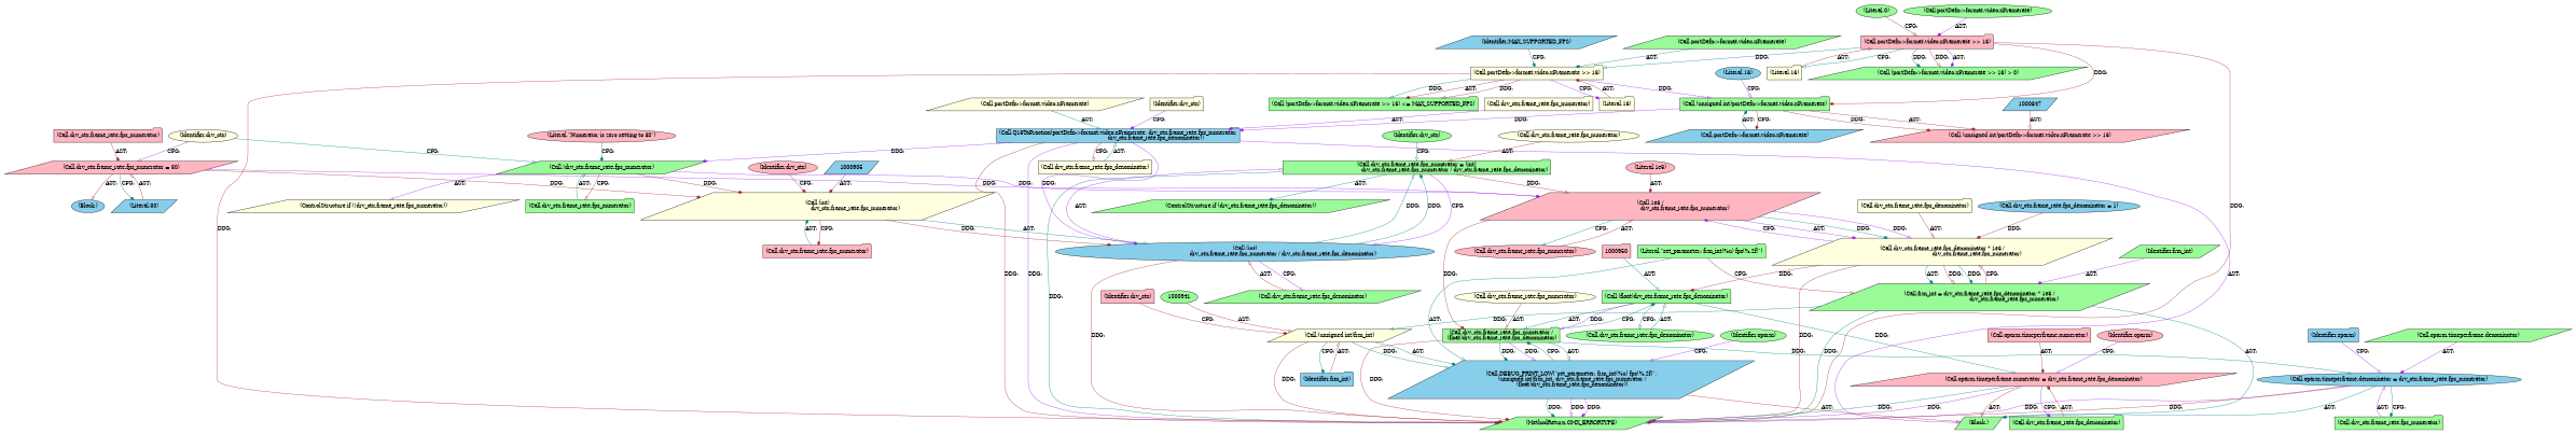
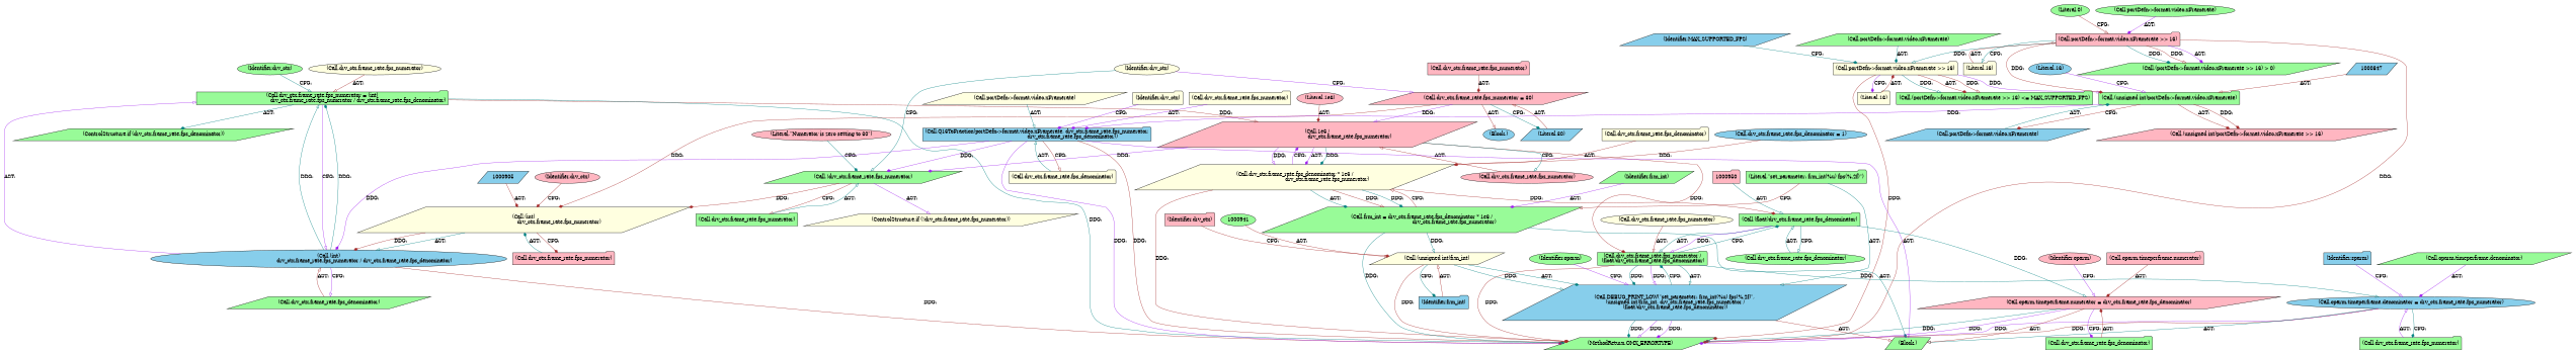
  digraph {
    node [fillcolor=palegreen shape=folder style=filled]
    edge [arrowhead=onormal color=brown]
    n1 [label="(Call,drv_ctx.frame_rate.fps_numerator = (int)\n                                               drv_ctx.frame_rate.fps_numerator / drv_ctx.frame_rate.fps_denominator)"]
    n2 [fillcolor=skyblue label="(Call,(int)\n                                               drv_ctx.frame_rate.fps_numerator / drv_ctx.frame_rate.fps_denominator)" shape=ellipse]
    n3 [fillcolor=lightpink label="(Call,1e6 /\n                                           drv_ctx.frame_rate.fps_numerator)" shape=parallelogram]
    n4 [label="(ControlStructure,if (drv_ctx.frame_rate.fps_denominator))" shape=parallelogram]
    n5 [label="(MethodReturn,OMX_ERRORTYPE)" shape=parallelogram]
    n6 [label="(Call,drv_ctx.frame_rate.fps_denominator)" shape=parallelogram]
    n7 [fillcolor=lightyellow label="(Call,drv_ctx.frame_rate.fps_denominator * 1e6 /\n                                           drv_ctx.frame_rate.fps_numerator)" shape=parallelogram]
    n8 [label="(Call,drv_ctx.frame_rate.fps_numerator /\n (float)drv_ctx.frame_rate.fps_denominator)"]
    n9 [fillcolor=lightpink label="(Call,drv_ctx.frame_rate.fps_numerator)" shape=ellipse]
    n10 [fillcolor=lightyellow label="(Call,(int)\n                                               drv_ctx.frame_rate.fps_numerator)" shape=parallelogram]
    n11 [fillcolor=lightpink label="(Call,drv_ctx.frame_rate.fps_numerator)"]
    n12 [fillcolor=lightpink label="(Call,drv_ctx.frame_rate.fps_numerator = 30)" shape=parallelogram]
    n13 [fillcolor=skyblue label="(Literal,30)" shape=parallelogram]
    n14 [fillcolor=skyblue label="(Block,)" shape=ellipse]
    n15 [label="(Call,!drv_ctx.frame_rate.fps_numerator)" shape=parallelogram]
    n16 [label="(Call,drv_ctx.frame_rate.fps_numerator)"]
    n17 [fillcolor=lightyellow label="(ControlStructure,if (!drv_ctx.frame_rate.fps_numerator))" shape=parallelogram]
    n18 [fillcolor=skyblue label="(Call,Q16ToFraction(portDefn->format.video.xFramerate, drv_ctx.frame_rate.fps_numerator,\n                                               drv_ctx.frame_rate.fps_denominator))"]
    n19 [fillcolor=lightyellow label="(Call,drv_ctx.frame_rate.fps_denominator)"]
    n20 [label="(Block,)" shape=parallelogram]
    n21 [label="(Call,(unsigned int)portDefn->format.video.xFramerate)"]
    n22 [fillcolor=skyblue label="(Call,portDefn->format.video.xFramerate)" shape=parallelogram]
    n23 [fillcolor=lightpink label="(Call,(unsigned int)portDefn->format.video.xFramerate >> 16)" shape=parallelogram]
    n24 [fillcolor=lightyellow label="(Call,portDefn->format.video.xFramerate >> 16)"]
    n25 [fillcolor=lightyellow label="(Literal,16)"]
    n26 [label="(Call,(portDefn->format.video.xFramerate >> 16) <= MAX_SUPPORTED_FPS)"]
    n27 [fillcolor=lightpink label="(Call,portDefn->format.video.xFramerate >> 16)"]
    n28 [fillcolor=lightyellow label="(Literal,16)"]
    n29 [label="(Call,(portDefn->format.video.xFramerate >> 16) > 0)" shape=parallelogram]
    n30 [label="(Call,frm_int = drv_ctx.frame_rate.fps_denominator * 1e6 /\n                                           drv_ctx.frame_rate.fps_numerator)" shape=parallelogram]
    n31 [label="(Call,(float)drv_ctx.frame_rate.fps_denominator)"]
    n32 [fillcolor=skyblue label="(Call,DEBUG_PRINT_LOW(\"set_parameter: frm_int(%u) fps(%.2f)\",\n (unsigned int)frm_int, drv_ctx.frame_rate.fps_numerator /\n (float)drv_ctx.frame_rate.fps_denominator))" shape=parallelogram]
    n33 [fillcolor=skyblue label="(Call,oparm.timeperframe.denominator = drv_ctx.frame_rate.fps_numerator)" shape=ellipse]
    n34 [fillcolor=lightyellow label="(Call,(unsigned int)frm_int)" shape=parallelogram]
    n35 [fillcolor=lightpink label="(Call,oparm.timeperframe.numerator = drv_ctx.frame_rate.fps_denominator)" shape=parallelogram]
    n36 [label="(Call,drv_ctx.frame_rate.fps_denominator)" shape=ellipse]
    n37 [fillcolor=skyblue label="(Identifier,frm_int)"]
    n38 [label="(Call,drv_ctx.frame_rate.fps_denominator)"]
    n39 [label="(Call,drv_ctx.frame_rate.fps_numerator)"]
    n40 [fillcolor=lightpink label="(Identifier,oparm)" shape=ellipse]
    n41 [fillcolor=lightyellow label="(Call,portDefn->format.video.xFramerate)" shape=parallelogram]
    n42 [fillcolor=lightyellow label="(Identifier,drv_ctx)"]
    n43 [label="(Call,oparm.timeperframe.denominator)" shape=parallelogram]
    n44 [label="(Identifier,drv_ctx)" shape=ellipse]
    n45 [fillcolor=lightyellow label="(Call,drv_ctx.frame_rate.fps_numerator)"]
    n46 [fillcolor=lightpink label="(Literal,1e6)" shape=ellipse]
    n47 [fillcolor=lightyellow label="(Call,drv_ctx.frame_rate.fps_denominator)"]
    n48 [fillcolor=lightpink label="(Call,drv_ctx.frame_rate.fps_numerator)"]
    n49 [label="(Identifier,frm_int)" shape=parallelogram]
    n50 [label="(Literal,\"set_parameter: frm_int(%u) fps(%.2f)\")"]
    n51 [fillcolor=lightpink label="(Call,oparm.timeperframe.numerator)"]
    n52 [fillcolor=skyblue label="(Identifier,MAX_SUPPORTED_FPS)" shape=parallelogram]
    n53 [label="(Identifier,oparm)" shape=ellipse]
    n54 [fillcolor=lightyellow label="(Call,drv_ctx.frame_rate.fps_numerator)" shape=ellipse]
    n55 [label="(Literal,0)" shape=ellipse]
    n56 [fillcolor=lightyellow label="(Call,drv_ctx.frame_rate.fps_numerator)" shape=ellipse]
    n57 [fillcolor=skyblue label="(Literal,16)" shape=ellipse]
    n58 [label="(Call,portDefn->format.video.xFramerate)" shape=ellipse]
    n59 [fillcolor=lightpink label="(Literal,\"Numerator is zero setting to 30\")" shape=ellipse]
    n60 [fillcolor=lightyellow label="(Identifier,drv_ctx)" shape=ellipse]
    n61 [fillcolor=lightpink label="(Identifier,drv_ctx)" shape=ellipse]
    n62 [fillcolor=skyblue label="(Call,drv_ctx.frame_rate.fps_denominator = 1)" shape=ellipse]
    n63 [fillcolor=lightpink label="(Identifier,drv_ctx)"]
    n64 [label="(Call,portDefn->format.video.xFramerate)" shape=parallelogram]
    n65 [fillcolor=skyblue label="(Identifier,sparm)"]
    1000905 [fillcolor=skyblue shape=parallelogram]
    1000847 [fillcolor=skyblue shape=parallelogram]
    1000941 [shape=ellipse]
    1000950 [fillcolor=lightpink]
    n1 -> n2 [color=purple label="CFG: "]
    n1 -> n3 [label="DDG: "]
    n1 -> n4 [arrowhead=diamond color=teal label="AST: "]
    n1 -> n5 [arrowhead=diamond color=teal label="DDG: "]
    n2 -> n1 [color=purple label="AST: "]
    n2 -> n1 [color=teal label="DDG: "]
    n2 -> n1 [arrowhead=diamond color=teal label="DDG: "]
    n2 -> n5 [arrowhead=diamond label="DDG: "]
    n2 -> n6 [color=purple label="CFG: "]
    n3 -> n7 [arrowhead=diamond color=purple label="AST: "]
    n3 -> n7 [arrowhead=diamond color=teal label="DDG: "]
    n3 -> n7 [color=purple label="DDG: "]
    n3 -> n8 [arrowhead=diamond label="DDG: "]
    n3 -> n9 [color=teal label="CFG: "]
    n6 -> n2 [label="AST: "]
    n7 -> n3 [arrowhead=diamond color=purple label="CFG: "]
    n7 -> n5 [arrowhead=diamond label="DDG: "]
    n7 -> n30 [arrowhead=diamond color=teal label="AST: "]
    n7 -> n30 [label="DDG: "]
    n7 -> n30 [arrowhead=diamond color=teal label="DDG: "]
    n7 -> n31 [arrowhead=diamond label="DDG: "]
    n8 -> n5 [arrowhead=diamond label="DDG: "]
    n8 -> n31 [arrowhead=diamond color=teal label="CFG: "]
    n8 -> n32 [color=teal label="AST: "]
    n8 -> n32 [arrowhead=diamond color=teal label="DDG: "]
    n8 -> n32 [color=purple label="DDG: "]
    n8 -> n33 [color=teal label="DDG: "]
    n9 -> n3 [label="AST: "]
    n10 -> n2 [color=teal label="AST: "]
    n10 -> n2 [arrowhead=diamond label="DDG: "]
    n10 -> n11 [arrowhead=diamond label="CFG: "]
    n11 -> n10 [arrowhead=diamond color=teal label="AST: "]
    n12 -> n3 [color=purple label="DDG: "]
    n12 -> n10 [arrowhead=diamond label="DDG: "]
    n12 -> n13 [arrowhead=diamond color=teal label="CFG: "]
    n12 -> n14 [label="AST: "]
    n13 -> n12 [label="AST: "]
-   n15 -> n3 [arrowhead=diamond color=purple label="DDG: "]
+   n3 -> n15 [arrowhead=diamond color=purple label="DDG: "]
    n15 -> n10 [arrowhead=diamond label="DDG: "]
    n15 -> n16 [label="CFG: "]
    n15 -> n17 [color=purple label="AST: "]
    n16 -> n15 [color=teal label="AST: "]
    n18 -> n2 [arrowhead=diamond color=purple label="DDG: "]
    n18 -> n5 [label="DDG: "]
    n18 -> n5 [color=purple label="DDG: "]
    n18 -> n15 [arrowhead=diamond color=purple label="DDG: "]
    n18 -> n19 [label="CFG: "]
    n18 -> n20 [color=purple label="AST: "]
    n19 -> n18 [color=teal label="AST: "]
    n21 -> n18 [arrowhead=diamond color=purple label="DDG: "]
    n21 -> n22 [arrowhead=diamond label="CFG: "]
    n21 -> n23 [arrowhead=diamond label="AST: "]
    n21 -> n23 [arrowhead=diamond label="DDG: "]
    n22 -> n21 [arrowhead=diamond color=teal label="AST: "]
    n24 -> n5 [arrowhead=diamond label="DDG: "]
    n24 -> n21 [color=purple label="DDG: "]
    n24 -> n25 [arrowhead=diamond color=purple label="CFG: "]
    n24 -> n26 [arrowhead=diamond label="AST: "]
    n24 -> n26 [label="DDG: "]
    n24 -> n26 [color=teal label="DDG: "]
    n25 -> n24 [arrowhead=diamond label="AST: "]
    n27 -> n5 [arrowhead=diamond label="DDG: "]
    n27 -> n21 [arrowhead=diamond label="DDG: "]
    n27 -> n24 [color=teal label="DDG: "]
    n27 -> n28 [color=teal label="CFG: "]
    n27 -> n29 [arrowhead=diamond color=purple label="AST: "]
    n27 -> n29 [arrowhead=diamond color=teal label="DDG: "]
    n27 -> n29 [label="DDG: "]
    n28 -> n27 [label="AST: "]
    n30 -> n5 [color=teal label="DDG: "]
    n30 -> n7 [label="CFG: "]
    n30 -> n20 [arrowhead=diamond color=teal label="AST: "]
    n30 -> n34 [color=teal label="DDG: "]
    n31 -> n8 [color=teal label="AST: "]
    n31 -> n8 [color=purple label="DDG: "]
    n31 -> n35 [color=teal label="DDG: "]
    n31 -> n36 [color=teal label="CFG: "]
    n32 -> n5 [arrowhead=diamond color=teal label="DDG: "]
    n32 -> n5 [color=purple label="DDG: "]
    n32 -> n5 [arrowhead=diamond color=purple label="DDG: "]
    n32 -> n8 [arrowhead=diamond color=teal label="CFG: "]
    n32 -> n20 [label="AST: "]
    n33 -> n5 [color=purple label="DDG: "]
    n33 -> n5 [arrowhead=diamond label="DDG: "]
    n33 -> n20 [color=teal label="AST: "]
    n33 -> n39 [arrowhead=diamond color=teal label="CFG: "]
    n34 -> n5 [label="DDG: "]
    n34 -> n32 [arrowhead=diamond color=teal label="AST: "]
    n34 -> n32 [color=teal label="DDG: "]
    n34 -> n37 [arrowhead=diamond color=teal label="CFG: "]
    n35 -> n5 [color=teal label="DDG: "]
    n35 -> n5 [arrowhead=diamond color=purple label="DDG: "]
    n35 -> n20 [label="AST: "]
    n35 -> n38 [arrowhead=diamond color=purple label="CFG: "]
    n36 -> n31 [color=teal label="AST: "]
    n37 -> n34 [label="AST: "]
    n38 -> n35 [arrowhead=diamond label="AST: "]
    n39 -> n33 [color=purple label="AST: "]
    n40 -> n35 [color=purple label="CFG: "]
    n41 -> n18 [color=teal label="AST: "]
    n42 -> n18 [arrowhead=diamond color=purple label="CFG: "]
    n43 -> n33 [arrowhead=diamond color=purple label="AST: "]
    n44 -> n1 [color=teal label="CFG: "]
    n45 -> n18 [arrowhead=diamond color=purple label="AST: "]
    n46 -> n3 [arrowhead=diamond label="AST: "]
    n47 -> n7 [label="AST: "]
    n48 -> n12 [arrowhead=diamond label="AST: "]
    n49 -> n30 [arrowhead=diamond color=purple label="AST: "]
    n50 -> n30 [label="CFG: "]
    n50 -> n32 [color=teal label="AST: "]
    n51 -> n35 [arrowhead=diamond label="AST: "]
    n52 -> n24 [arrowhead=diamond color=teal label="CFG: "]
    n53 -> n32 [color=purple label="CFG: "]
    n54 -> n8 [label="AST: "]
    n55 -> n27 [label="CFG: "]
    n56 -> n1 [label="AST: "]
    n57 -> n21 [color=purple label="CFG: "]
    n58 -> n27 [arrowhead=diamond color=purple label="AST: "]
    n59 -> n15 [arrowhead=diamond color=teal label="CFG: "]
    n60 -> n12 [color=purple label="CFG: "]
    n60 -> n15 [color=teal label="CFG: "]
    n61 -> n10 [arrowhead=diamond label="CFG: "]
    n62 -> n7 [arrowhead=diamond label="DDG: "]
    n63 -> n34 [arrowhead=diamond label="CFG: "]
    n64 -> n24 [arrowhead=diamond color=teal label="AST: "]
    n65 -> n33 [color=purple label="CFG: "]
    1000905 -> n10 [arrowhead=diamond label="AST: "]
-   1000847 -> n23 [label="AST: "]
+   1000847 -> n21 [label="AST: "]
    1000941 -> n34 [label="AST: "]
    1000950 -> n31 [color=teal label="AST: "]
  }
